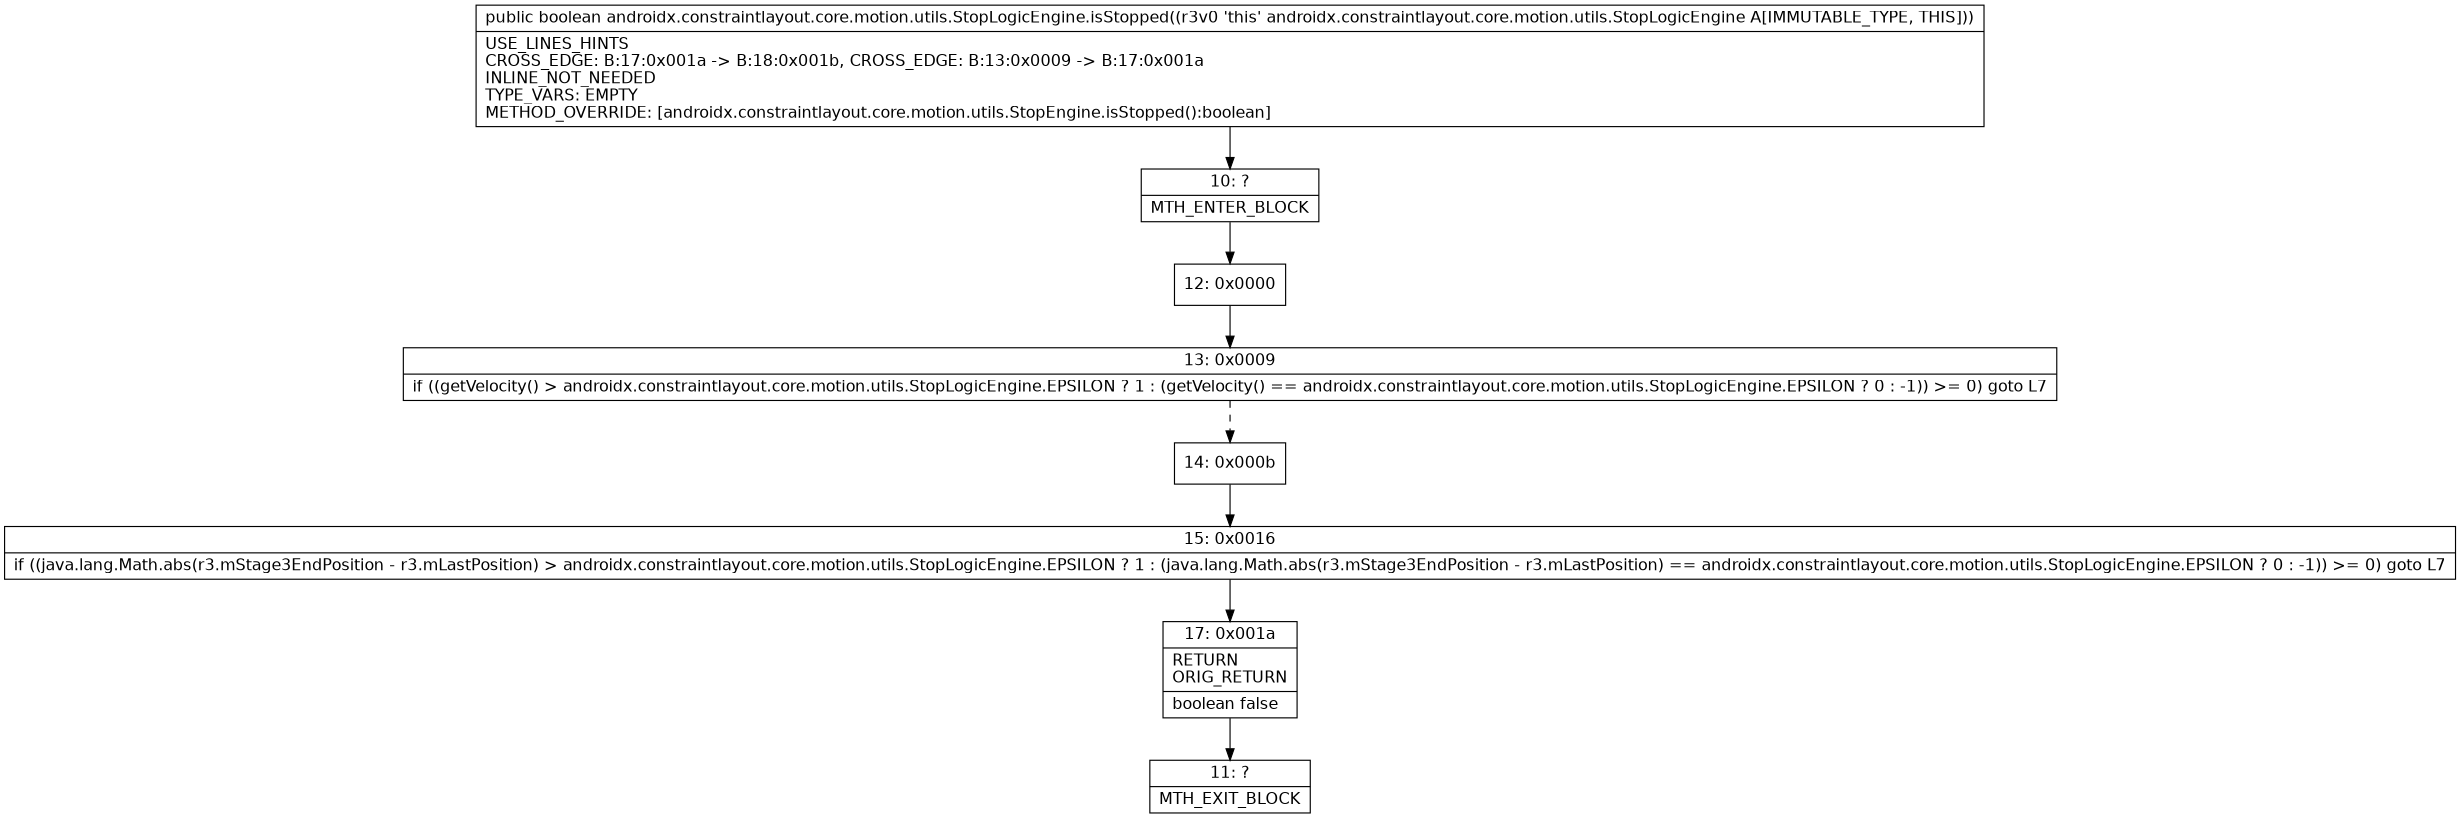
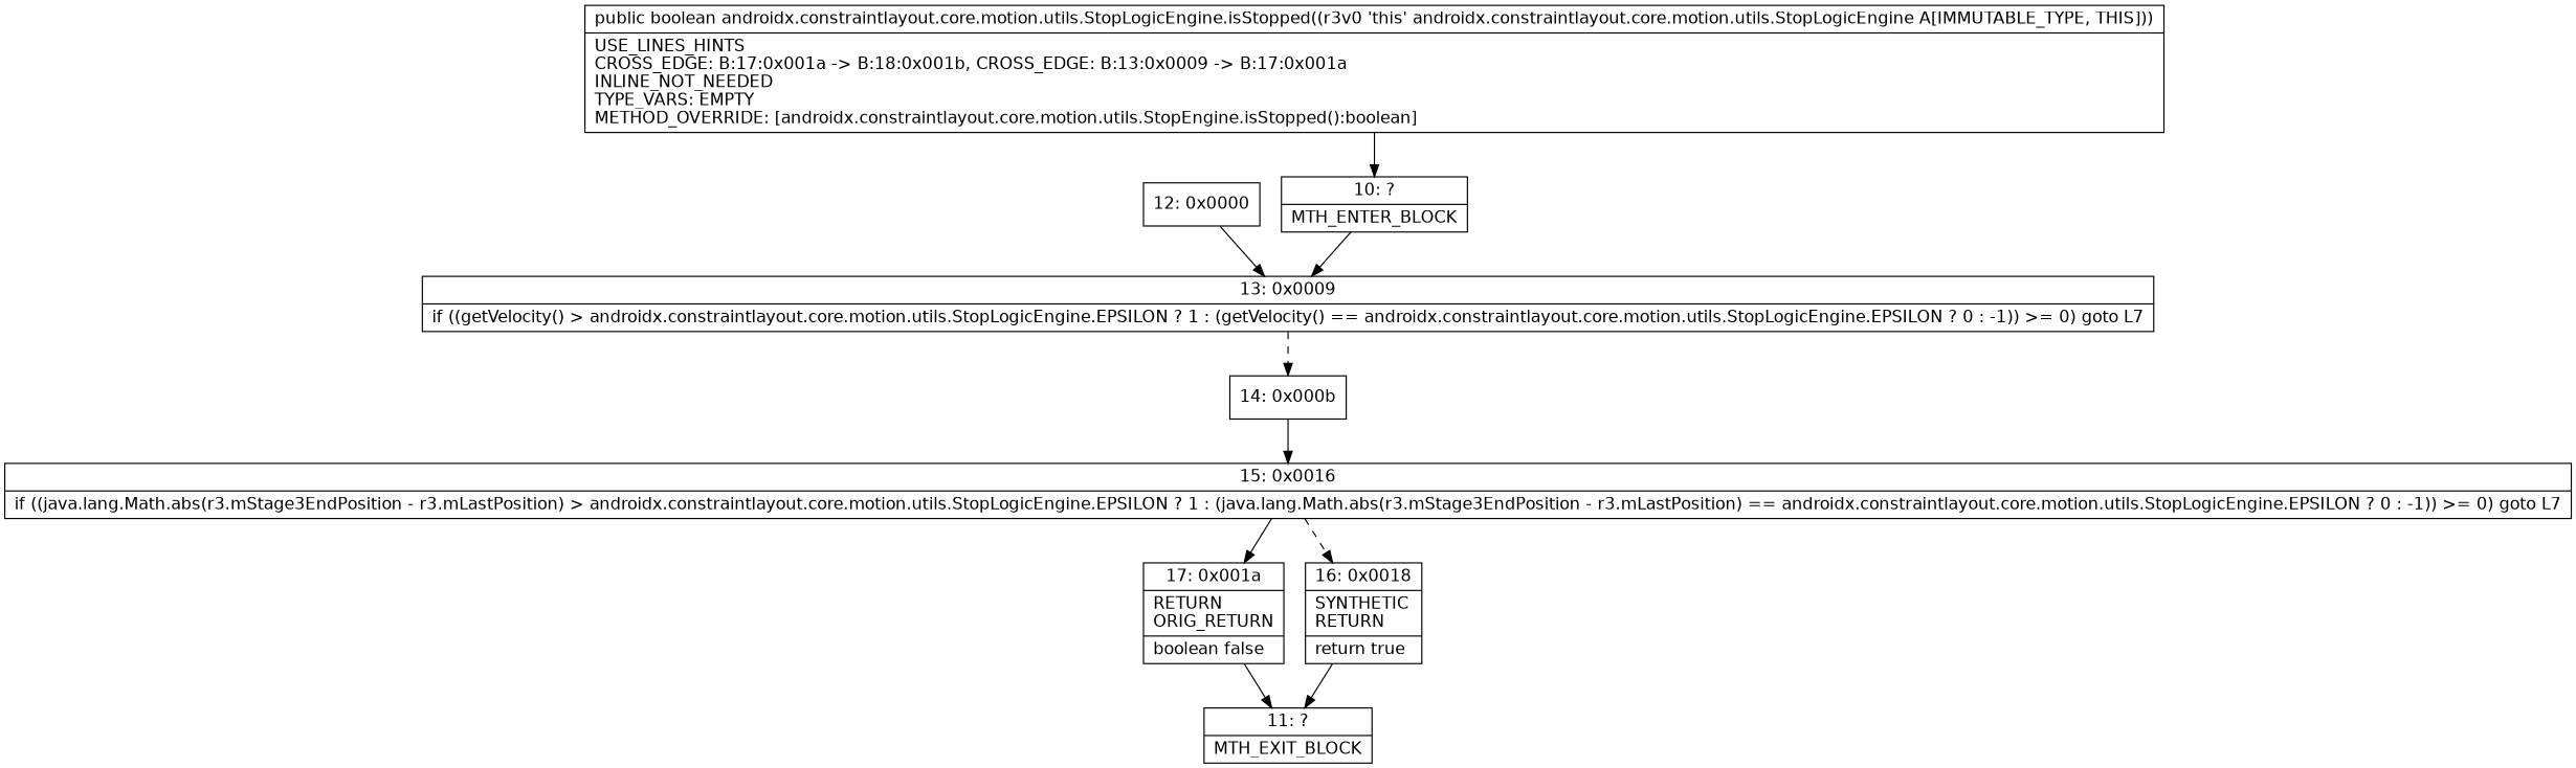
  digraph {
    fontname="DejaVu Sans"
    node [fontname="DejaVu Sans" shape=record]
    edge [fontname="DejaVu Sans"]
    n1 [label="{10\:\ ?|MTH_ENTER_BLOCK\l}"]
    n2 [label="{12\:\ 0x0000}"]
    n3 [label="{13\:\ 0x0009|if ((getVelocity() \> androidx.constraintlayout.core.motion.utils.StopLogicEngine.EPSILON ? 1 : (getVelocity() == androidx.constraintlayout.core.motion.utils.StopLogicEngine.EPSILON ? 0 : \-1)) \>= 0) goto L7\l}"]
    n4 [label="{14\:\ 0x000b}"]
    n5 [label="{15\:\ 0x0016|if ((java.lang.Math.abs(r3.mStage3EndPosition \- r3.mLastPosition) \> androidx.constraintlayout.core.motion.utils.StopLogicEngine.EPSILON ? 1 : (java.lang.Math.abs(r3.mStage3EndPosition \- r3.mLastPosition) == androidx.constraintlayout.core.motion.utils.StopLogicEngine.EPSILON ? 0 : \-1)) \>= 0) goto L7\l}"]
    n6 [label="{17\:\ 0x001a|RETURN\lORIG_RETURN\l|boolean false\l}"]
    n7 [label="{11\:\ ?|MTH_EXIT_BLOCK\l}"]
+   n8 [label="{16\:\ 0x0018|SYNTHETIC\lRETURN\l|return true\l}"]
    n9 [label="{public boolean androidx.constraintlayout.core.motion.utils.StopLogicEngine.isStopped((r3v0 'this' androidx.constraintlayout.core.motion.utils.StopLogicEngine A[IMMUTABLE_TYPE, THIS]))  | USE_LINES_HINTS\lCROSS_EDGE: B:17:0x001a \-\> B:18:0x001b, CROSS_EDGE: B:13:0x0009 \-\> B:17:0x001a\lINLINE_NOT_NEEDED\lTYPE_VARS: EMPTY\lMETHOD_OVERRIDE: [androidx.constraintlayout.core.motion.utils.StopEngine.isStopped():boolean]\l}"]
-   n1 -> n2
+   n1 -> n3
    n2 -> n3
    n3 -> n4 [style=dashed]
    n4 -> n5
    n5 -> n6
+   n5 -> n8 [style=dashed]
    n6 -> n7
+   n8 -> n7
    n9 -> n1
  }
